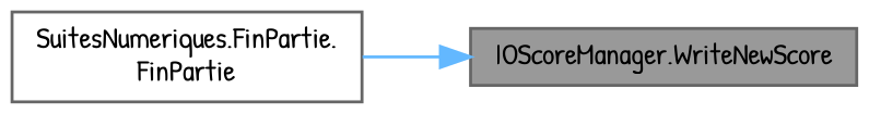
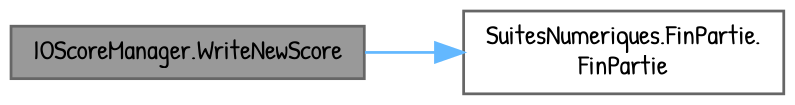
  digraph {
    rankdir=RL
    fontname="Patrick Hand"
    node [fontname="Patrick Hand" fontsize=10 shape=box style=filled]
    n1 [color=gray40 fillcolor=grey60 fontcolor=black height=0.2 label="IOScoreManager.WriteNewScore" width=0.4]
    n2 [color=grey40 fillcolor=white height=0.2 label="SuitesNumeriques.FinPartie.\lFinPartie" width=0.4]
-   n1 -> n2 [color=steelblue1 dir=back fontname="Patrick Hand" fontsize=10 labelfontname=Helvetica labelfontsize=10 style=solid]
+   n2 -> n1 [color=steelblue1 dir=back fontname="Patrick Hand" fontsize=10 labelfontname=Helvetica labelfontsize=10 style=solid]
  }
